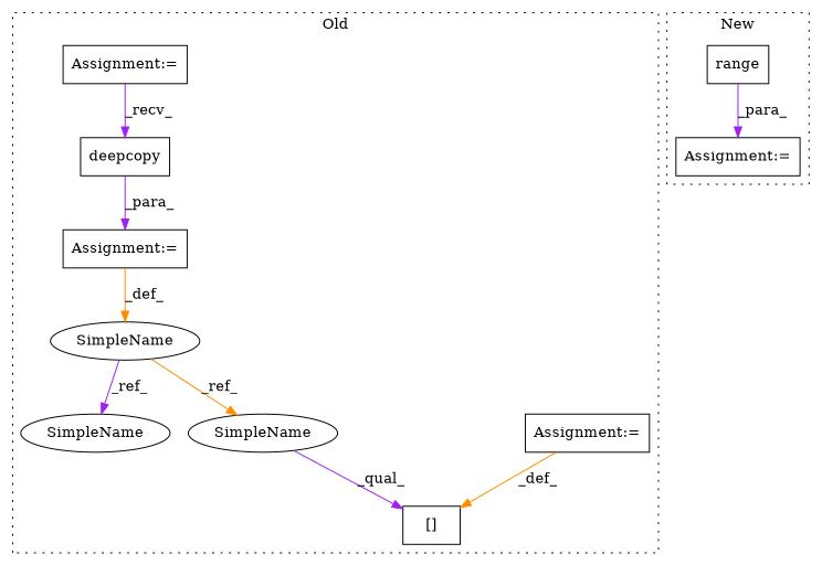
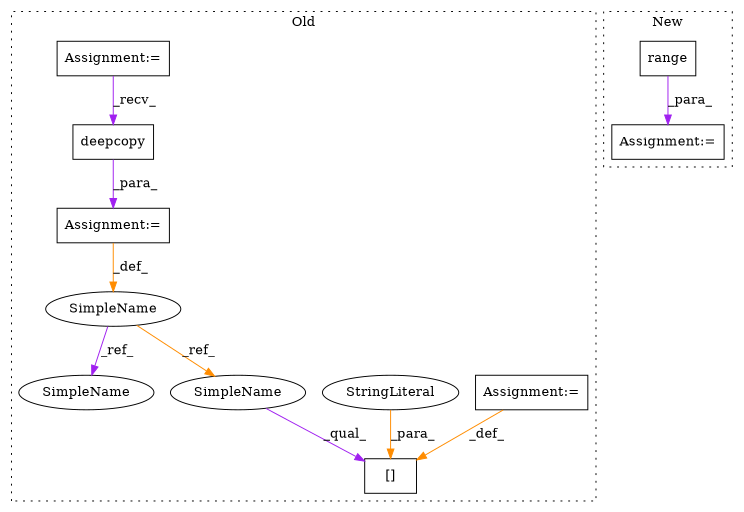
  digraph {
    node [a=7 l=11 shape=box]
    edge [color=purple]
    n1 [a=32 l="9,1" label=deepcopy s="10301,10321"]
    n2 [a=2 l="12,1" label="[]" s="10328,10351"]
    n3 [l=1 label="Assignment:=" s=10352]
+   n4 [a=45 label=StringLiteral s=10340 shape=ellipse]
    n5 [l=1 label="Assignment:=" s=10295]
    n6 [a=42 label=SimpleName s=10284 shape=ellipse]
    n7 [l=4 label="Assignment:=" s=9657]
    n8 [a=42 label=SimpleName s=10960 shape=ellipse]
    n9 [a=42 label=SimpleName s=10328 shape=ellipse]
    n10 [a=32 l="6,1" label=range s="10670,10705"]
    n11 [l=52 label="Assignment:=" s=10663]
    subgraph cluster_1 {
      label=Old
      style=dotted
      n1
      n2
      n3
+     n4
      n5
      n6
      n7
      n8
      n9
    }
    subgraph cluster_2 {
      label=New
      style=dotted
      n10
      n11
    }
    n1 -> n5 [label=_para_]
    n3 -> n2 [color=darkorange label=_def_]
+   n4 -> n2 [color=darkorange label=_para_]
    n5 -> n6 [color=darkorange label=_def_]
    n6 -> n8 [label=_ref_]
    n6 -> n9 [color=darkorange label=_ref_]
    n7 -> n1 [label=_recv_]
    n9 -> n2 [label=_qual_]
    n10 -> n11 [label=_para_]
  }
